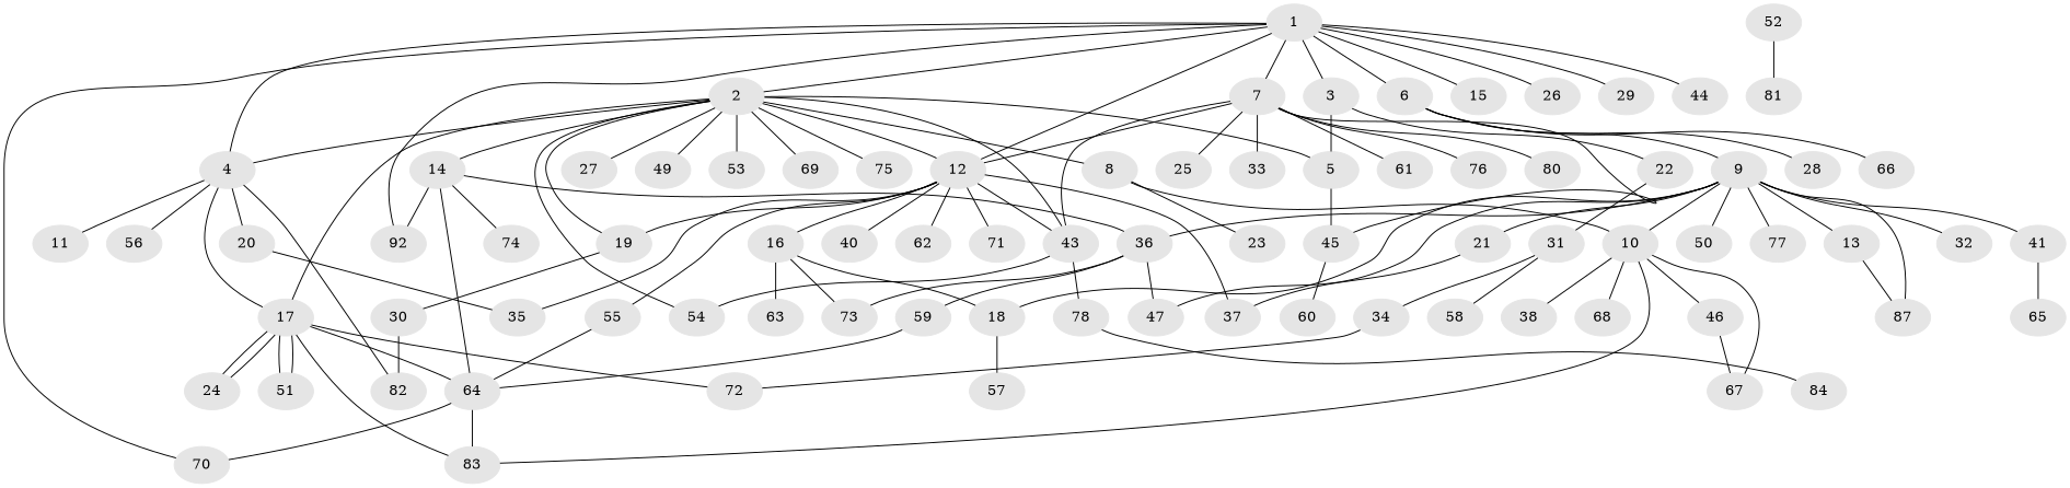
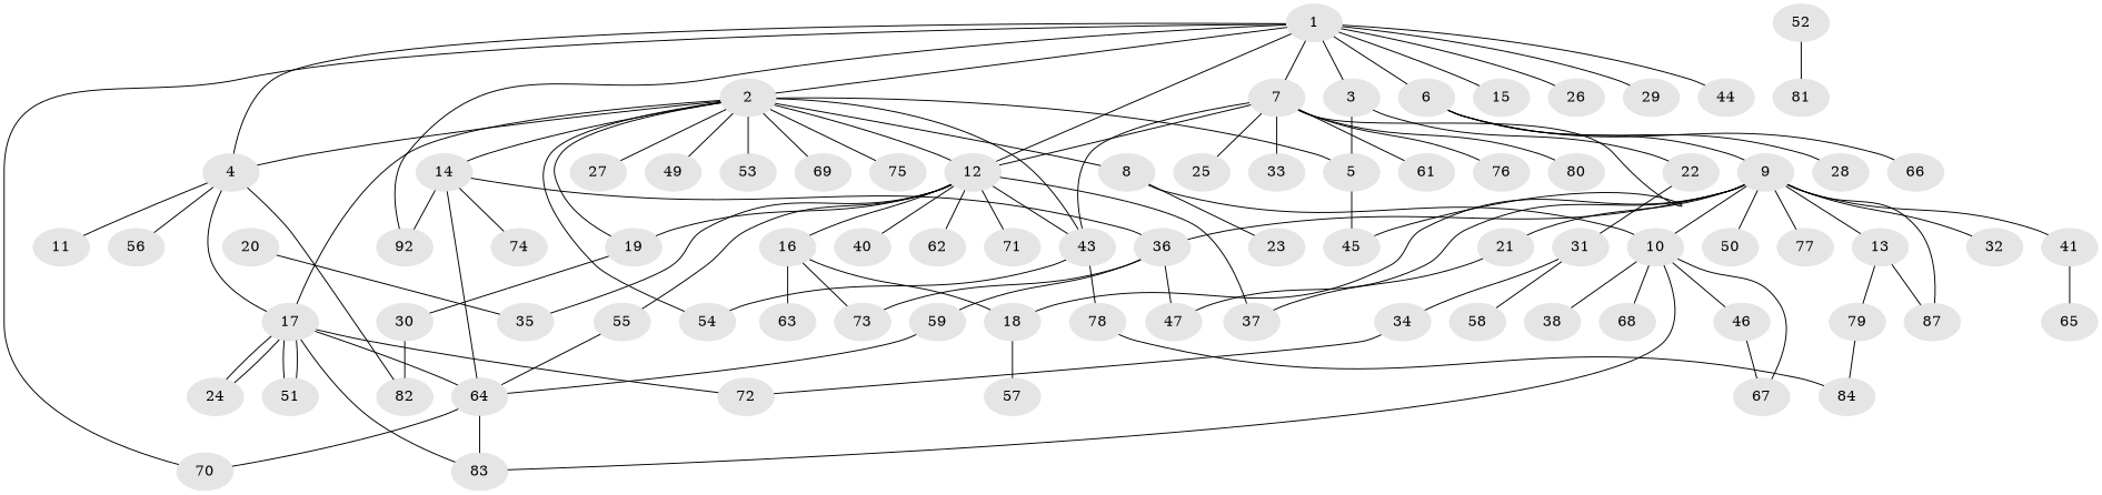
  graph {
    node [color=gray90 style=filled]
    1
    2
    3
    4
    6
    7
    12
    15
    26
    29
    n11 [label=92]
    44
    70
    5
    8
    14
    17
    19
    27
    43
    49
    53
    54
    69
    75
    22
    11
    20
    56
    82
    9
    28
    66
    45
    25
    33
    61
    76
    80
    16
    35
    37
    40
    55
    62
    71
    10
    23
    36
    64
    74
    83
    24
    51
    72
    30
    78
    31
-   60
    13
    18
    21
    32
    41
    47
    50
    77
    n68 [label=87]
    38
    46
    67
    68
    52
    81
+   79
    57
    73
    59
    65
    63
    84
    34
    58
    1 -- 2
    1 -- 3
    1 -- 4
    1 -- 6
    1 -- 7
    1 -- 12
    1 -- 15
    1 -- 26
    1 -- 29
    1 -- n11
    1 -- 44
    1 -- 70
    2 -- 4
    2 -- 12
    2 -- 5
    2 -- 8
    2 -- 14
    2 -- 17
    2 -- 19
    2 -- 27
    2 -- 43
    2 -- 49
    2 -- 53
    2 -- 54
    2 -- 69
    2 -- 75
    3 -- 5
    3 -- 22
    4 -- 17
    4 -- 11
-   4 -- 20
    4 -- 56
    4 -- 82
    6 -- 9
    6 -- 28
    6 -- 66
    7 -- 12
    7 -- 43
    7 -- 45
    7 -- 25
    7 -- 33
    7 -- 61
    7 -- 76
    7 -- 80
    12 -- 19
    12 -- 43
    12 -- 16
    12 -- 35
    12 -- 37
    12 -- 40
    12 -- 55
    12 -- 62
    12 -- 71
    5 -- 45
    8 -- 10
    8 -- 23
    14 -- n11
    14 -- 36
    14 -- 64
    14 -- 74
    17 -- 64
    17 -- 83
    17 -- 24
    17 -- 24
    17 -- 51
    17 -- 51
    17 -- 72
    19 -- 30
    43 -- 54
    43 -- 78
    22 -- 31
    20 -- 35
    9 -- 10
    9 -- 36
    9 -- 13
    9 -- 18
    9 -- 21
    9 -- 32
    9 -- 41
    9 -- 47
    9 -- 50
    9 -- 77
    9 -- n68
-   45 -- 60
    16 -- 18
    16 -- 73
    16 -- 63
    55 -- 64
    10 -- 83
    10 -- 38
    10 -- 46
    10 -- 67
    10 -- 68
    36 -- 47
    36 -- 73
    36 -- 59
    64 -- 70
    64 -- 83
    30 -- 82
    78 -- 84
    31 -- 34
    31 -- 58
    13 -- n68
+   13 -- 79
    18 -- 57
    21 -- 37
    41 -- 65
    46 -- 67
    52 -- 81
+   79 -- 84
    59 -- 64
    34 -- 72
  }
